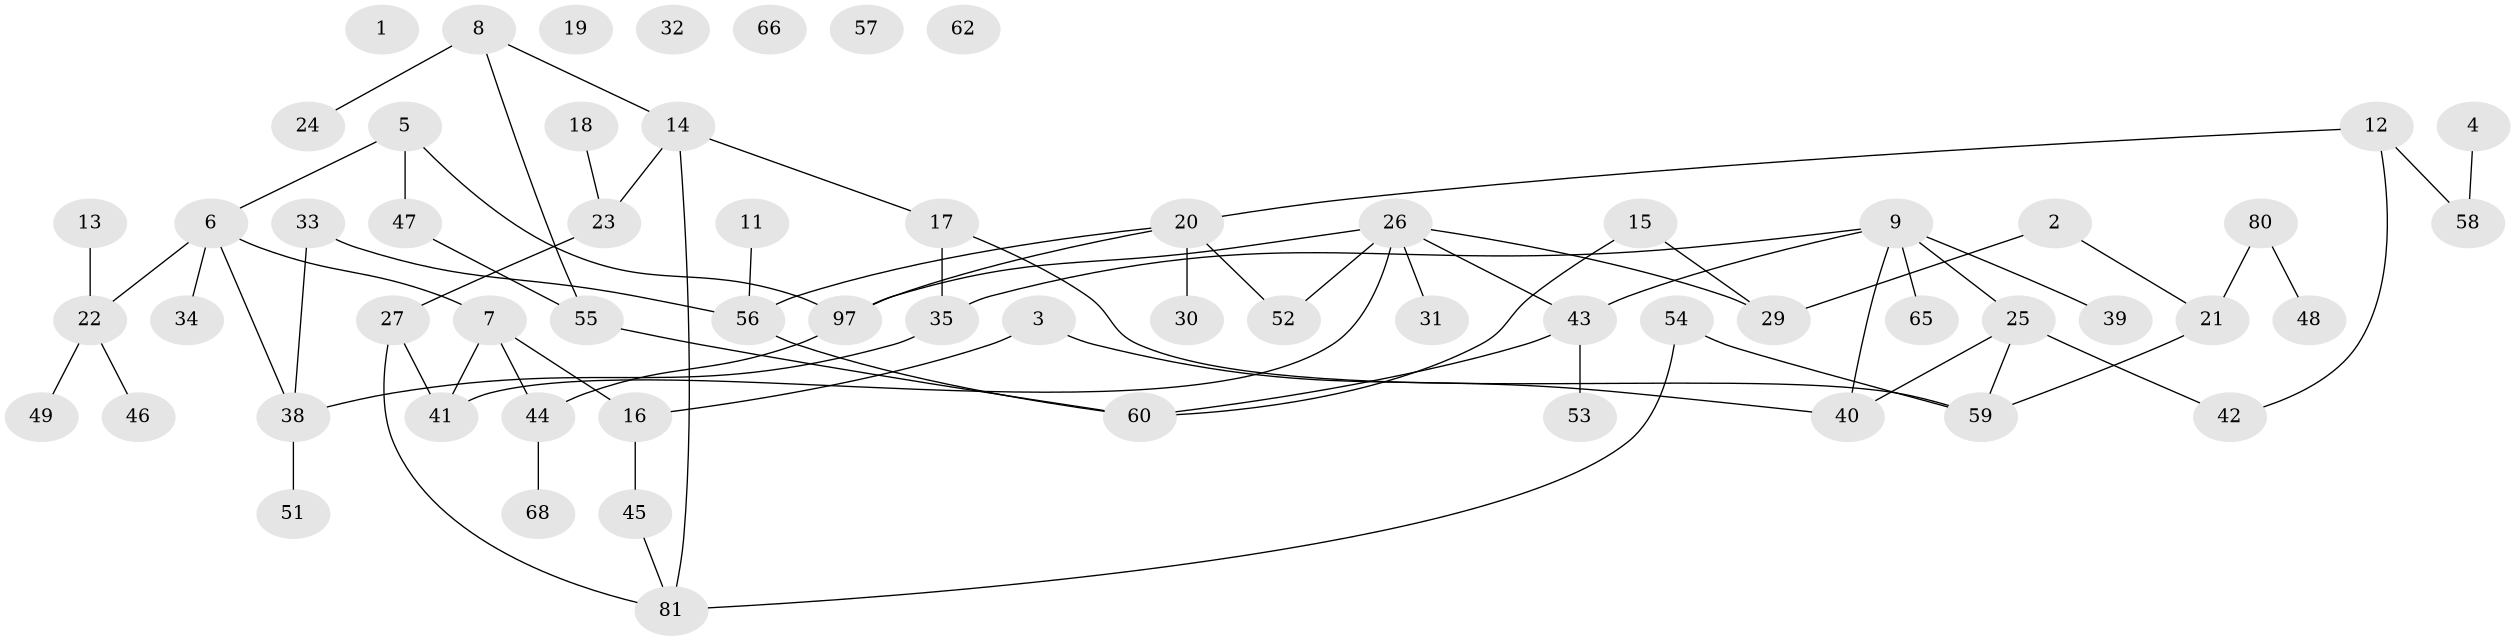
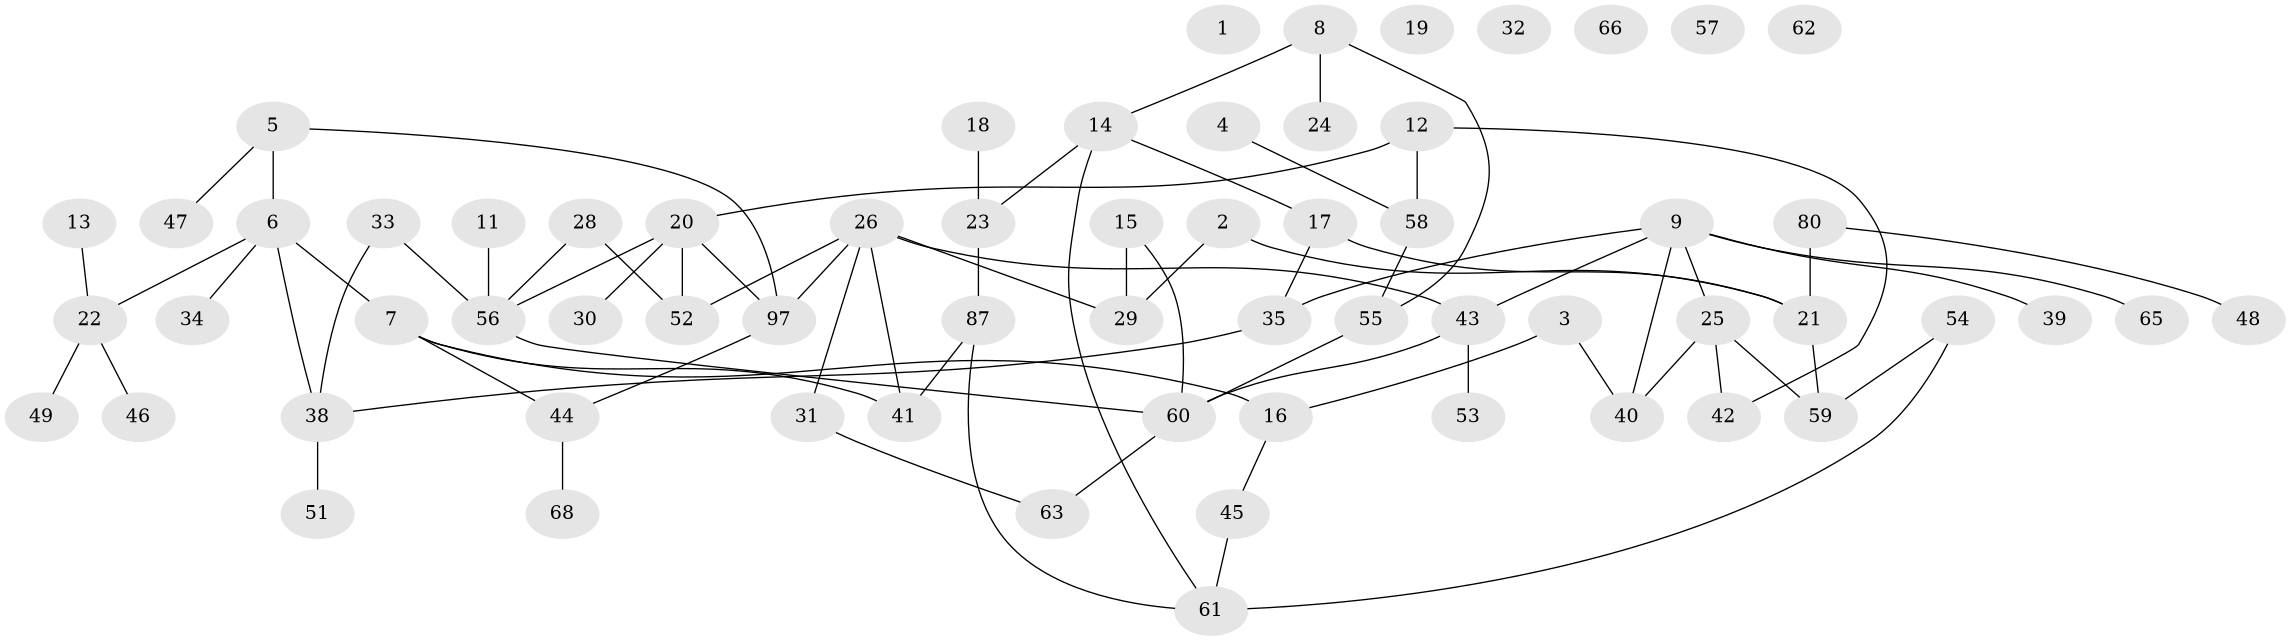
  graph {
    node [color=gray90 style=filled]
    1
    2
    29
    21
    3
    16
    40
    45
    4
    58
    5
    6
    n13 [label=97]
    47
    7
    22
    34
    38
    44
    55
    41
    46
    49
    26
    43
    52
    31
    51
    n29 [label=68]
    8
    14
    24
    17
    23
-   61 [label=81]
+   61
    60
    9
    35
    39
    65
    25
    53
    n43 [label=80]
    48
    59
    11
    56
    42
    12
    20
    30
    13
-   27
+   27 [label=87]
    15
+   63
    18
    19
+   28
    32
    33
    n61 [label=66]
    54
    57
    62
    2 -- 29
    2 -- 21
    21 -- 59
    3 -- 16
    3 -- 40
    16 -- 45
    45 -- 61
    4 -- 58
    5 -- 6
    5 -- n13
    5 -- 47
    6 -- 7
    6 -- 22
    6 -- 34
    6 -- 38
    n13 -- 44
-   47 -- 55
+   58 -- 55
    7 -- 16
    7 -- 44
    7 -- 41
    22 -- 46
    22 -- 49
    38 -- 51
    44 -- n29
    55 -- 60
    26 -- 29
    26 -- n13
    26 -- 41
    26 -- 43
    26 -- 52
    26 -- 31
    43 -- 60
    43 -- 53
+   31 -- 63
    8 -- 55
    8 -- 14
    8 -- 24
    14 -- 17
    14 -- 23
    14 -- 61
    17 -- 35
-   17 -- 59
+   17 -- 21
    23 -- 27
+   60 -- 63
    9 -- 40
    9 -- 43
    9 -- 35
    9 -- 39
    9 -- 65
    9 -- 25
    35 -- 38
    25 -- 40
    25 -- 59
    25 -- 42
    n43 -- 21
    n43 -- 48
    11 -- 56
    56 -- 60
    12 -- 58
    12 -- 42
    12 -- 20
    20 -- n13
    20 -- 52
    20 -- 56
    20 -- 30
    13 -- 22
    27 -- 41
    27 -- 61
    15 -- 29
    15 -- 60
    18 -- 23
+   28 -- 52
+   28 -- 56
    33 -- 38
    33 -- 56
    54 -- 61
    54 -- 59
  }
